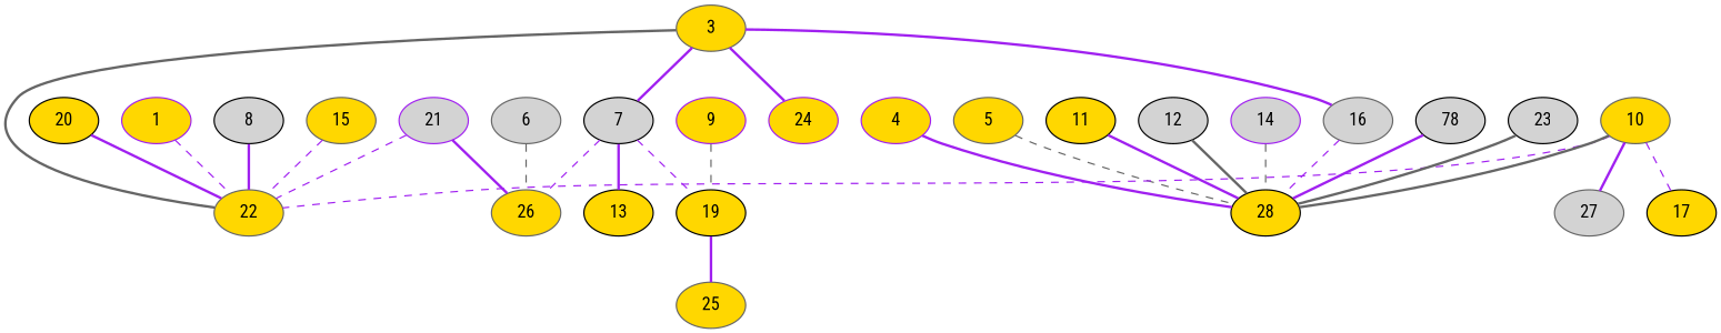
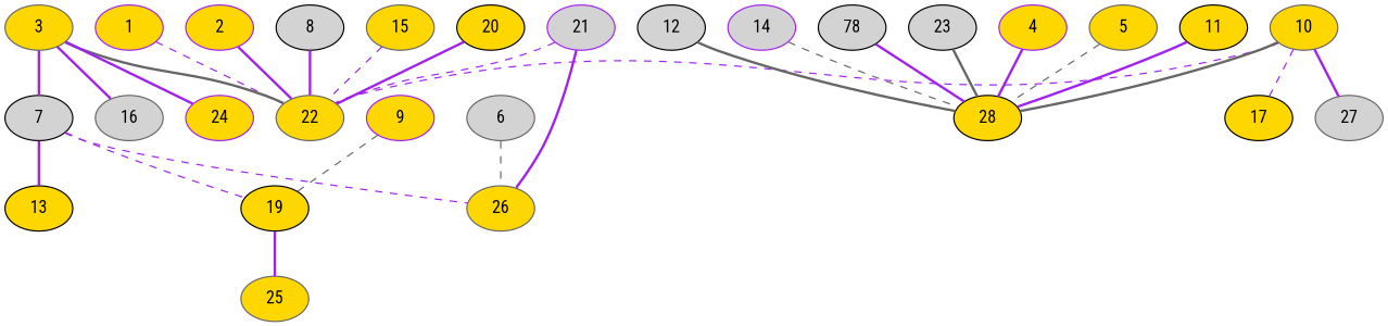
  graph {
    fontname="Roboto Condensed"
    node [color=black fillcolor=gold fontname="Roboto Condensed" style=filled]
    edge [color=purple fontname="Roboto Condensed" style=bold weight=1.0]
    1 [color=purple]
    22 [color=gray40]
+   2 [color=purple]
    3 [color=gray40]
    7 [fillcolor=lightgrey]
    16 [color=gray40 fillcolor=lightgrey]
    24 [color=purple]
    26 [color=gray40]
    13
    19
    28
    4 [color=purple]
    5 [color=gray40]
    6 [color=gray40 fillcolor=lightgrey]
    25 [color=gray40]
    8 [fillcolor=lightgrey]
    9 [color=purple]
    10 [color=gray40]
    17
    27 [color=gray40 fillcolor=lightgrey]
    11
    12 [fillcolor=lightgrey]
    14 [color=purple fillcolor=lightgrey]
    15 [color=gray40]
    n25 [fillcolor=lightgrey label=78]
    20
    21 [color=purple fillcolor=lightgrey]
    23 [fillcolor=lightgrey]
    1 -- 22 [style=dashed]
+   2 -- 22
    3 -- 22 [color=gray40]
    3 -- 7
    3 -- 16
    3 -- 24
    7 -- 26 [style=dashed]
    7 -- 13
    7 -- 19 [style=dashed]
-   16 -- 28 [style=dashed]
    19 -- 25
    4 -- 28
    5 -- 28 [color=gray40 style=dashed]
    6 -- 26 [color=gray40 style=dashed]
    8 -- 22
    9 -- 19 [color=gray40 style=dashed]
    10 -- 22 [style=dashed]
    10 -- 28 [color=gray40]
    10 -- 17 [style=dashed]
    10 -- 27
    11 -- 28
    12 -- 28 [color=gray40]
    14 -- 28 [color=gray40 style=dashed]
    15 -- 22 [style=dashed]
    n25 -- 28
    20 -- 22
    21 -- 22 [style=dashed]
    21 -- 26
    23 -- 28 [color=gray40]
  }
